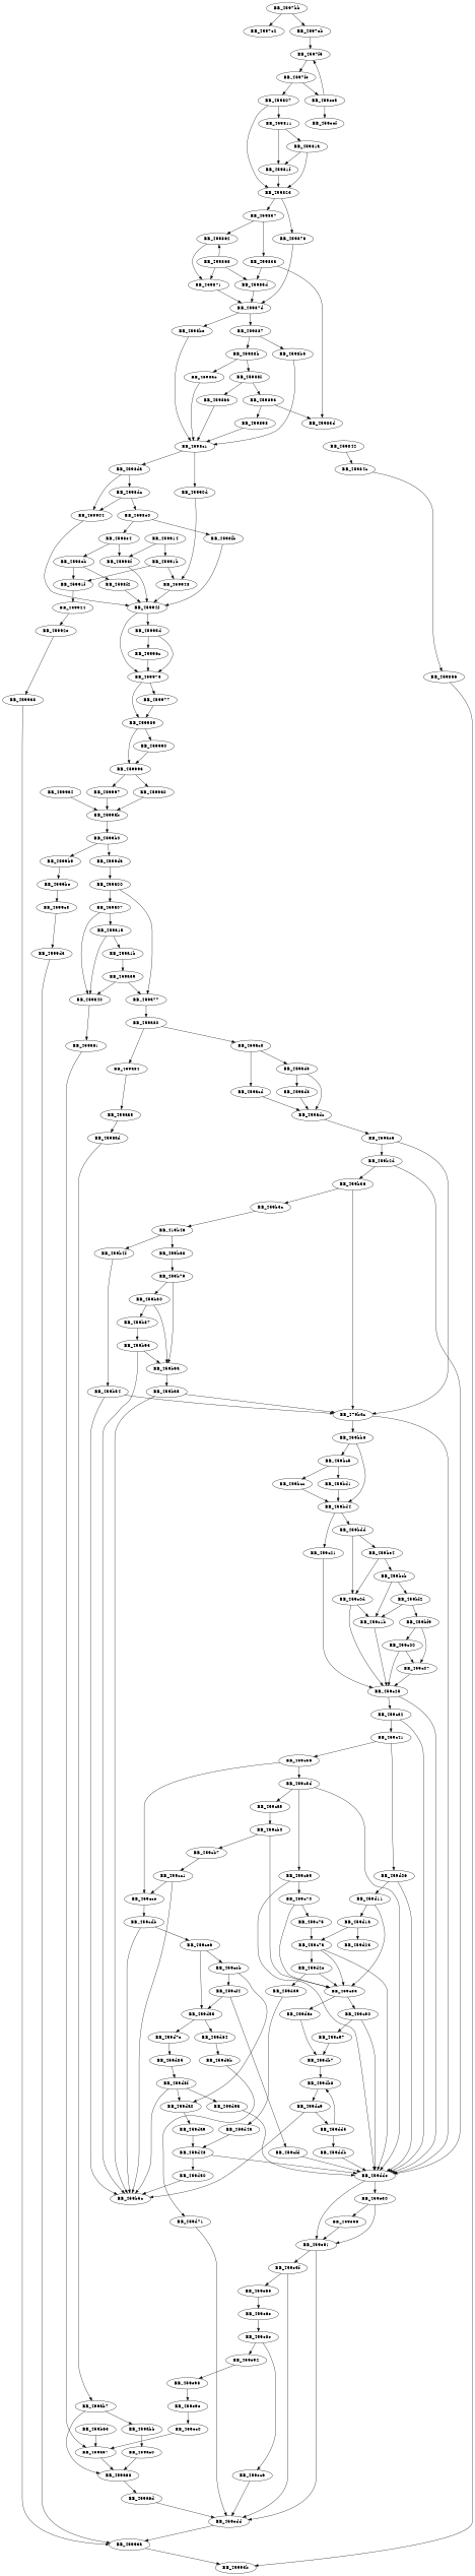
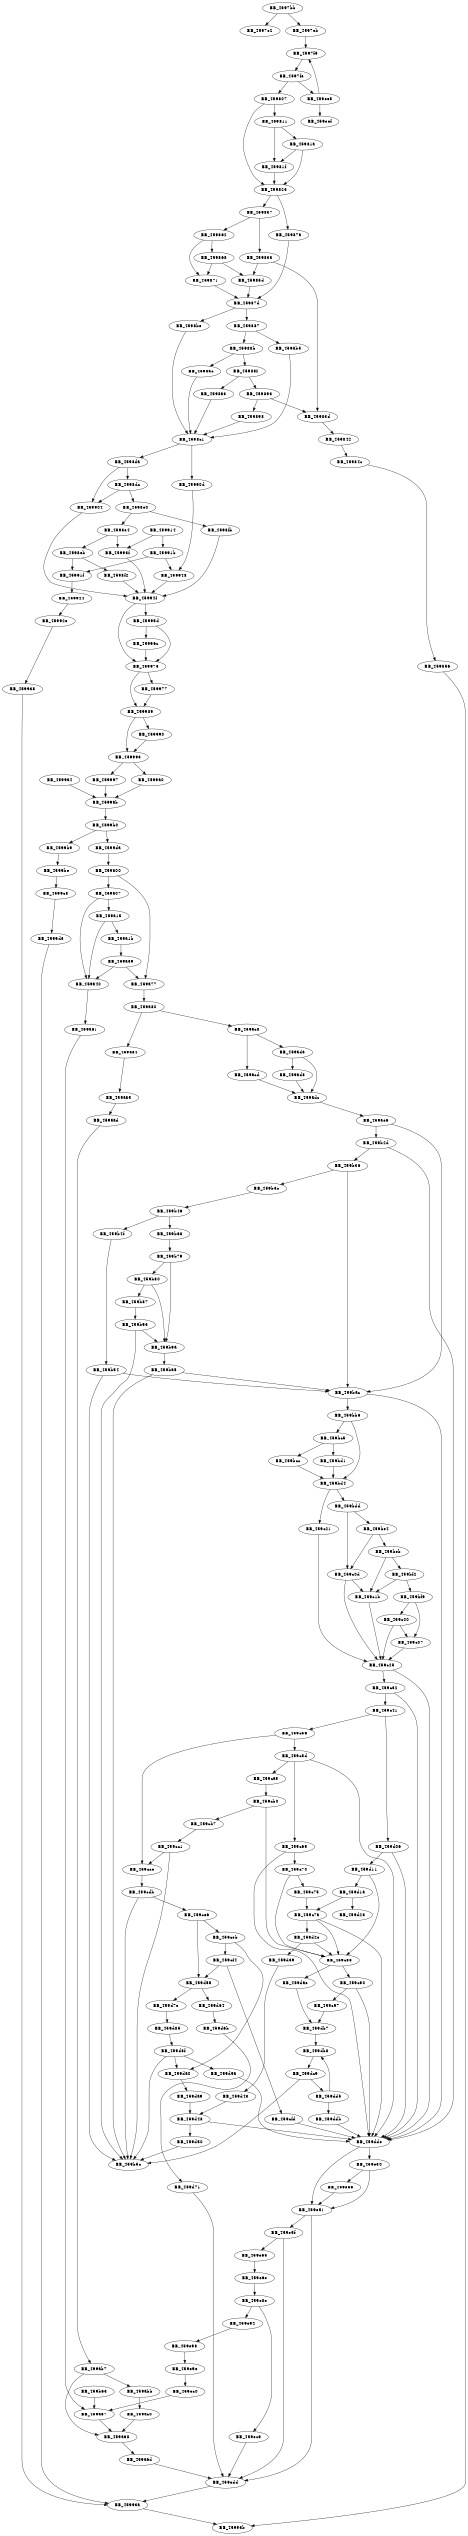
  digraph {
    BB_4597bb
    BB_4597e2
    BB_4597eb
    BB_4597f5
    BB_4597fe
    BB_459807
    BB_459ee5
    BB_459811
    BB_459823
    BB_459eef
    BB_45981a
    BB_45981f
    BB_459837
    BB_45987a
    BB_45983a
    BB_459862
    BB_45987d
    BB_45983d
    BB_45985d
    BB_459868
    BB_459871
    BB_459887
    BB_4598be
    BB_459842
    BB_45984c
    BB_459856
    BB_45993b
    BB_45988b
    BB_4598b5
    BB_4598c1
    BB_45988f
    BB_4598ac
    BB_4598da
    BB_45990d
    BB_459893
    BB_4598a3
    BB_459898
    BB_4598dc
    BB_459904
    BB_459948
    BB_4598e0
    BB_45994f
    BB_459914
    BB_45993f
    BB_45991b
    BB_4598e4
    BB_4598fb
    BB_45995d
    BB_459973
    BB_4598eb
    BB_4598f2
    BB_45991f
    BB_459924
    BB_45992e
    BB_45996c
    BB_459977
    BB_459989
    BB_459938
    BB_45993a
    BB_459990
    BB_459993
    BB_459997
    BB_4599a0
    BB_4599ab
    BB_4599b0
    BB_4599a4
    BB_4599b9
    BB_4599da
    BB_4599be
    BB_459a00
    BB_4599c8
    BB_459a07
    BB_459a77
    BB_4599d3
    BB_459a15
    BB_459a40
    BB_459a80
    BB_459a1b
    BB_459a61
    BB_459a84
    BB_459ac8
    BB_459a39
    BB_459a67
    BB_459a68
    BB_459a6d
    BB_459edd
    BB_459aa5
    BB_459acd
    BB_459ad3
    BB_459aad
    BB_459adc
    BB_459ad8
    n93 [label=BB_499ab7]
    BB_459abb
    BB_459ac0
    BB_459ae6
    BB_459b2d
-   BB_459bac [label=BB_479bac]
+   BB_459bac
    BB_459b36
    BB_459dde
    BB_459bb6
    BB_459b3c
    BB_459e30
    BB_459e51
    BB_459bc5
    BB_459bd4
-   BB_459b46 [label=BB_419b46]
+   BB_459b46
    BB_459e36
    BB_459e5f
    BB_459b4f
    BB_459b68
    BB_459b54
    BB_459b79
    BB_459b5c
    BB_459b80
    BB_459b9a
    BB_459b63
    BB_459b87
    BB_459ba5
    BB_459b93
    BB_459bcc
    BB_459bd1
    BB_459bdd
    BB_459c21
    BB_459be4
    BB_459c0d
    BB_459c25
    BB_459beb
    BB_459c1b
    BB_459c32
    BB_459bf2
    BB_459bf9
    BB_459c00
    BB_459c07
    BB_459c41
    BB_459c56
    BB_459d06
    BB_459c5d
    BB_459cce
    BB_459d11
    BB_459c65
    BB_459ca5
    BB_459cdb
    BB_459c83
    BB_459d1a
    BB_459c70
    BB_459ce6
    BB_459c75
    BB_459c7a
    BB_459c90
    BB_459dae
    BB_459d2e
    BB_459cb0
    BB_459c97
    BB_459db7
    BB_459cb7
    BB_459db8
    BB_459dc9
    BB_459cc1
    BB_459ceb
    BB_459d55
    BB_459cf4
    BB_459da0
    BB_459d64
    BB_459d7e
    BB_459cfd
    BB_459da9
    BB_459d6b
    BB_459d85
    BB_459d48
    BB_459d23
    BB_459d39
    BB_459d43
    BB_459d50
    BB_459d71
    BB_459d8f
    BB_459d9a
    BB_459dd5
    BB_459ddb
    BB_459e65
    BB_459e6e
    BB_459e8e
    BB_459e92
    BB_459ec6
    BB_459e98
    BB_459e9e
    BB_459ec0
    BB_4597bb -> BB_4597e2
    BB_4597bb -> BB_4597eb
    BB_4597eb -> BB_4597f5
    BB_4597f5 -> BB_4597fe
    BB_4597fe -> BB_459807
    BB_4597fe -> BB_459ee5
    BB_459807 -> BB_459811
    BB_459807 -> BB_459823
    BB_459ee5 -> BB_4597f5
    BB_459ee5 -> BB_459eef
    BB_459811 -> BB_45981a
    BB_459811 -> BB_45981f
    BB_459823 -> BB_459837
    BB_459823 -> BB_45987a
    BB_45981a -> BB_459823
    BB_45981a -> BB_45981f
    BB_45981f -> BB_459823
    BB_459837 -> BB_45983a
    BB_459837 -> BB_459862
    BB_45987a -> BB_45987d
    BB_45983a -> BB_45983d
    BB_45983a -> BB_45985d
-   BB_459868 -> BB_459862
+   BB_459862 -> BB_459868
    BB_459862 -> BB_459871
    BB_45987d -> BB_459887
    BB_45987d -> BB_4598be
+   BB_45983d -> BB_459842
    BB_45985d -> BB_45987d
    BB_459868 -> BB_45985d
    BB_459868 -> BB_459871
    BB_459871 -> BB_45987d
    BB_459887 -> BB_45988b
    BB_459887 -> BB_4598b5
    BB_4598be -> BB_4598c1
    BB_459842 -> BB_45984c
    BB_45984c -> BB_459856
    BB_459856 -> BB_45993b
    BB_45988b -> BB_45988f
    BB_45988b -> BB_4598ac
    BB_4598b5 -> BB_4598c1
    BB_4598c1 -> BB_4598da
    BB_4598c1 -> BB_45990d
    BB_45988f -> BB_459893
    BB_45988f -> BB_4598a3
    BB_4598ac -> BB_4598c1
    BB_4598da -> BB_4598dc
    BB_4598da -> BB_459904
    BB_45990d -> BB_459948
    BB_459893 -> BB_45983d
    BB_459893 -> BB_459898
    BB_4598a3 -> BB_4598c1
    BB_459898 -> BB_4598c1
    BB_4598dc -> BB_459904
    BB_4598dc -> BB_4598e0
    BB_459904 -> BB_45994f
    BB_459948 -> BB_45994f
    BB_4598e0 -> BB_4598e4
    BB_4598e0 -> BB_4598fb
    BB_45994f -> BB_45995d
    BB_45994f -> BB_459973
    BB_459914 -> BB_45993f
    BB_459914 -> BB_45991b
    BB_45993f -> BB_45994f
    BB_45991b -> BB_459948
    BB_45991b -> BB_45991f
    BB_4598e4 -> BB_45993f
    BB_4598e4 -> BB_4598eb
    BB_4598fb -> BB_45994f
    BB_45995d -> BB_459973
    BB_45995d -> BB_45996c
    BB_459973 -> BB_459977
    BB_459973 -> BB_459989
    BB_4598eb -> BB_4598f2
    BB_4598eb -> BB_45991f
    BB_4598f2 -> BB_45994f
    BB_45991f -> BB_459924
    BB_459924 -> BB_45992e
    BB_45992e -> BB_459938
    BB_45996c -> BB_459973
    BB_459977 -> BB_459989
    BB_459989 -> BB_459990
    BB_459989 -> BB_459993
    BB_459938 -> BB_45993a
    BB_45993a -> BB_45993b
    BB_459990 -> BB_459993
    BB_459993 -> BB_459997
    BB_459993 -> BB_4599a0
    BB_459997 -> BB_4599ab
    BB_4599a0 -> BB_4599ab
    BB_4599ab -> BB_4599b0
    BB_4599b0 -> BB_4599b9
    BB_4599b0 -> BB_4599da
    BB_4599a4 -> BB_4599ab
    BB_4599b9 -> BB_4599be
    BB_4599da -> BB_459a00
    BB_4599be -> BB_4599c8
    BB_459a00 -> BB_459a07
    BB_459a00 -> BB_459a77
    BB_4599c8 -> BB_4599d3
    BB_459a07 -> BB_459a15
    BB_459a07 -> BB_459a40
    BB_459a77 -> BB_459a80
    BB_4599d3 -> BB_45993a
    BB_459a15 -> BB_459a40
    BB_459a15 -> BB_459a1b
    BB_459a40 -> BB_459a61
    BB_459a80 -> BB_459a84
    BB_459a80 -> BB_459ac8
    BB_459a1b -> BB_459a39
    BB_459a61 -> BB_459a67
    BB_459a84 -> BB_459aa5
    BB_459ac8 -> BB_459acd
    BB_459ac8 -> BB_459ad3
    BB_459a39 -> BB_459a77
    BB_459a39 -> BB_459a40
    BB_459a67 -> BB_459a68
    BB_459a68 -> BB_459a6d
    BB_459a6d -> BB_459edd
    BB_459edd -> BB_45993a
    BB_459aa5 -> BB_459aad
    BB_459acd -> BB_459adc
    BB_459ad3 -> BB_459adc
    BB_459ad3 -> BB_459ad8
    BB_459aad -> n93
    BB_459adc -> BB_459ae6
    BB_459ad8 -> BB_459adc
    n93 -> BB_459a68
    n93 -> BB_459abb
    BB_459abb -> BB_459ac0
    BB_459ac0 -> BB_459a68
    BB_459ae6 -> BB_459b2d
    BB_459ae6 -> BB_459bac
    BB_459b2d -> BB_459b36
    BB_459b2d -> BB_459dde
    BB_459bac -> BB_459dde
    BB_459bac -> BB_459bb6
    BB_459b36 -> BB_459bac
    BB_459b36 -> BB_459b3c
    BB_459dde -> BB_459e30
    BB_459dde -> BB_459e51
    BB_459bb6 -> BB_459bc5
    BB_459bb6 -> BB_459bd4
    BB_459b3c -> BB_459b46
    BB_459e30 -> BB_459e51
    BB_459e30 -> BB_459e36
    BB_459e51 -> BB_459edd
    BB_459e51 -> BB_459e5f
    BB_459bc5 -> BB_459bcc
    BB_459bc5 -> BB_459bd1
    BB_459bd4 -> BB_459bdd
    BB_459bd4 -> BB_459c21
    BB_459b46 -> BB_459b4f
    BB_459b46 -> BB_459b68
    BB_459e36 -> BB_459e51
    BB_459e5f -> BB_459edd
    BB_459e5f -> BB_459e65
    BB_459b4f -> BB_459b54
    BB_459b68 -> BB_459b79
    BB_459b54 -> BB_459bac
    BB_459b54 -> BB_459b5c
    BB_459b79 -> BB_459b80
    BB_459b79 -> BB_459b9a
    BB_459b80 -> BB_459b9a
    BB_459b80 -> BB_459b87
    BB_459b9a -> BB_459ba5
    BB_459b63 -> BB_459a67
    BB_459b87 -> BB_459b93
    BB_459ba5 -> BB_459bac
    BB_459ba5 -> BB_459b5c
    BB_459b93 -> BB_459b5c
    BB_459b93 -> BB_459b9a
    BB_459bcc -> BB_459bd4
    BB_459bd1 -> BB_459bd4
    BB_459bdd -> BB_459be4
    BB_459bdd -> BB_459c0d
    BB_459c21 -> BB_459c25
    BB_459be4 -> BB_459c0d
    BB_459be4 -> BB_459beb
    BB_459c0d -> BB_459c25
    BB_459c0d -> BB_459c1b
    BB_459c25 -> BB_459dde
    BB_459c25 -> BB_459c32
    BB_459beb -> BB_459c1b
    BB_459beb -> BB_459bf2
    BB_459c1b -> BB_459c25
    BB_459c32 -> BB_459dde
    BB_459c32 -> BB_459c41
    BB_459bf2 -> BB_459c1b
    BB_459bf2 -> BB_459bf9
    BB_459bf9 -> BB_459c00
    BB_459bf9 -> BB_459c07
    BB_459c00 -> BB_459c25
    BB_459c00 -> BB_459c07
    BB_459c07 -> BB_459c25
    BB_459c41 -> BB_459c56
    BB_459c41 -> BB_459d06
    BB_459c56 -> BB_459c5d
    BB_459c56 -> BB_459cce
    BB_459d06 -> BB_459dde
    BB_459d06 -> BB_459d11
    BB_459c5d -> BB_459dde
    BB_459c5d -> BB_459c65
    BB_459c5d -> BB_459ca5
    BB_459cce -> BB_459cdb
    BB_459d11 -> BB_459c83
    BB_459d11 -> BB_459d1a
    BB_459c65 -> BB_459dde
    BB_459c65 -> BB_459c70
    BB_459ca5 -> BB_459cb0
    BB_459cdb -> BB_459b5c
    BB_459cdb -> BB_459ce6
    BB_459c83 -> BB_459c90
    BB_459c83 -> BB_459dae
    BB_459d1a -> BB_459c7a
    BB_459d1a -> BB_459d23
    BB_459c70 -> BB_459c83
    BB_459c70 -> BB_459c75
    BB_459ce6 -> BB_459ceb
    BB_459ce6 -> BB_459d55
    BB_459c75 -> BB_459c7a
    BB_459c7a -> BB_459dde
    BB_459c7a -> BB_459c83
    BB_459c7a -> BB_459d2e
    BB_459c90 -> BB_459dde
    BB_459c90 -> BB_459c97
    BB_459dae -> BB_459db7
    BB_459d2e -> BB_459c83
    BB_459d2e -> BB_459d39
    BB_459cb0 -> BB_459c83
    BB_459cb0 -> BB_459cb7
    BB_459c97 -> BB_459db7
    BB_459db7 -> BB_459db8
    BB_459cb7 -> BB_459cc1
    BB_459db8 -> BB_459dc9
    BB_459dc9 -> BB_459b5c
    BB_459dc9 -> BB_459dd5
    BB_459cc1 -> BB_459b5c
    BB_459cc1 -> BB_459cce
    BB_459ceb -> BB_459cf4
    BB_459ceb -> BB_459da0
    BB_459d55 -> BB_459d64
    BB_459d55 -> BB_459d7e
    BB_459cf4 -> BB_459d55
    BB_459cf4 -> BB_459cfd
    BB_459da0 -> BB_459da9
    BB_459d64 -> BB_459d6b
    BB_459d7e -> BB_459d85
    BB_459cfd -> BB_459dde
    BB_459da9 -> BB_459d48
    BB_459d6b -> BB_459d71
    BB_459d85 -> BB_459d8f
    BB_459d48 -> BB_459dde
    BB_459d48 -> BB_459d50
    BB_459d39 -> BB_459d43
    BB_459d43 -> BB_459d48
    BB_459d50 -> BB_459b5c
    BB_459d71 -> BB_459edd
    BB_459d8f -> BB_459b5c
    BB_459d8f -> BB_459da0
    BB_459d8f -> BB_459d9a
    BB_459d9a -> BB_459dde
    BB_459dd5 -> BB_459db8
    BB_459dd5 -> BB_459ddb
    BB_459ddb -> BB_459dde
    BB_459e65 -> BB_459e6e
    BB_459e6e -> BB_459e8e
    BB_459e8e -> BB_459e92
    BB_459e8e -> BB_459ec6
    BB_459e92 -> BB_459e98
    BB_459ec6 -> BB_459edd
    BB_459e98 -> BB_459e9e
    BB_459e9e -> BB_459ec0
    BB_459ec0 -> BB_459a67
  }
